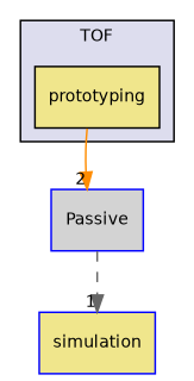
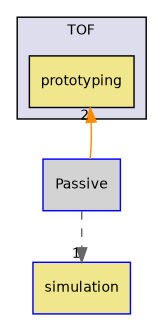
  digraph {
    compound=true
    node [color=blue fillcolor=khaki fontname=Helvetica fontsize=10 shape=box style=filled]
    edge [labeldistance=1.5 labelfontname=Helvetica labelfontsize=10]
    n1 [color=black label=prototyping pencolor=black]
    n2 [fillcolor=lightgrey label=Passive]
    n3 [label=simulation]
    subgraph cluster_1 {
      bgcolor="#ddddee"
      fontname=Helvetica
      fontsize=10
      label=TOF
      pencolor=black
      n1
    }
-   n1 -> n2 [color=darkorange headlabel=2 style=solid]
+   n2 -> n1 [color=darkorange headlabel=2 style=solid]
    n2 -> n3 [color=gray40 headlabel=1 style=dashed]
  }
